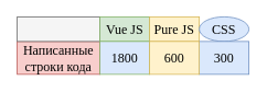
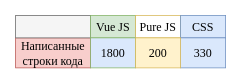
  <mxCell id="0" />
  <mxCell id="1" parent="0" />
  <mxCell id="2" value="Написанные строки кода" style="rounded=0;whiteSpace=wrap;html=1;fontFamily=Times New Roman;fontSize=16;fillColor=#f8cecc;strokeColor=#b85450;" vertex="1" parent="1"><mxGeometry x="20" y="50" width="100" height="40" as="geometry" /></mxCell>
  <mxCell id="3" value="" style="rounded=0;whiteSpace=wrap;html=1;fontFamily=Times New Roman;fontSize=16;fillColor=#f5f5f5;strokeColor=#666666;fontColor=#333333;" vertex="1" parent="1"><mxGeometry x="20" y="20" width="100" height="30" as="geometry" /></mxCell>
  <mxCell id="4" value="Vue JS" style="rounded=0;whiteSpace=wrap;html=1;fontFamily=Times New Roman;fontSize=16;fillColor=#d5e8d4;strokeColor=#82b366;" vertex="1" parent="1"><mxGeometry x="120" y="20" width="60" height="30" as="geometry" /></mxCell>
- <mxCell id="5" value="Pure JS" style="rounded=0;whiteSpace=wrap;html=1;fontFamily=Times New Roman;fontSize=16;fillColor=#fff2cc;strokeColor=#d6b656;" vertex="1" parent="1"><mxGeometry x="180" y="20" width="60" height="30" as="geometry" /></mxCell>
- <mxCell id="6" value="CSS" style="ellipse;whiteSpace=wrap;html=1;fontFamily=Times New Roman;fontSize=16;fillColor=#dae8fc;strokeColor=#6c8ebf;" vertex="1" parent="1"><mxGeometry x="240" y="20" width="60" height="30" as="geometry" /></mxCell>
- <mxCell id="7" value="300" style="rounded=0;whiteSpace=wrap;html=1;fontFamily=Times New Roman;fontSize=16;fillColor=#dae8fc;strokeColor=#6c8ebf;" vertex="1" parent="1"><mxGeometry x="240" y="50" width="60" height="40" as="geometry" /></mxCell>
+ <mxCell id="5" value="Pure JS" style="rounded=0;whiteSpace=wrap;html=1;fontFamily=Times New Roman;fontSize=16;fillColor=#ffffff;strokeColor=#d6b656;" vertex="1" parent="1"><mxGeometry x="180" y="20" width="60" height="30" as="geometry" /></mxCell>
+ <mxCell id="6" value="CSS" style="rounded=0;whiteSpace=wrap;html=1;fontFamily=Times New Roman;fontSize=16;fillColor=#dae8fc;strokeColor=#6c8ebf;" vertex="1" parent="1"><mxGeometry x="240" y="20" width="60" height="30" as="geometry" /></mxCell>
+ <mxCell id="7" value="330" style="rounded=0;whiteSpace=wrap;html=1;fontFamily=Times New Roman;fontSize=16;fillColor=#dae8fc;strokeColor=#6c8ebf;" vertex="1" parent="1"><mxGeometry x="240" y="50" width="60" height="40" as="geometry" /></mxCell>
  <mxCell id="8" value="1800" style="rounded=0;whiteSpace=wrap;html=1;fontFamily=Times New Roman;fontSize=16;fillColor=#dae8fc;strokeColor=#82b366;" vertex="1" parent="1"><mxGeometry x="120" y="50" width="60" height="40" as="geometry" /></mxCell>
- <mxCell id="9" value="600" style="rounded=0;whiteSpace=wrap;html=1;fontFamily=Times New Roman;fontSize=16;fillColor=#fff2cc;strokeColor=#d6b656;" vertex="1" parent="1"><mxGeometry x="180" y="50" width="60" height="40" as="geometry" /></mxCell>
+ <mxCell id="9" value="200" style="rounded=0;whiteSpace=wrap;html=1;fontFamily=Times New Roman;fontSize=16;fillColor=#fff2cc;strokeColor=#d6b656;" vertex="1" parent="1"><mxGeometry x="180" y="50" width="60" height="40" as="geometry" /></mxCell>
